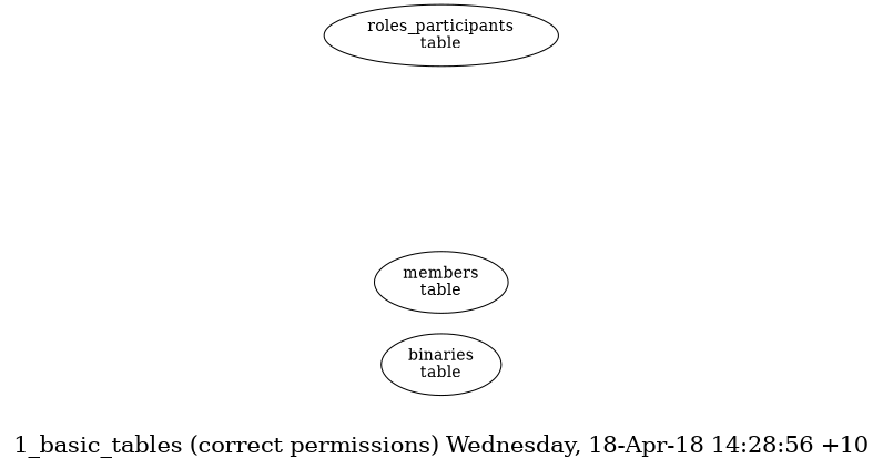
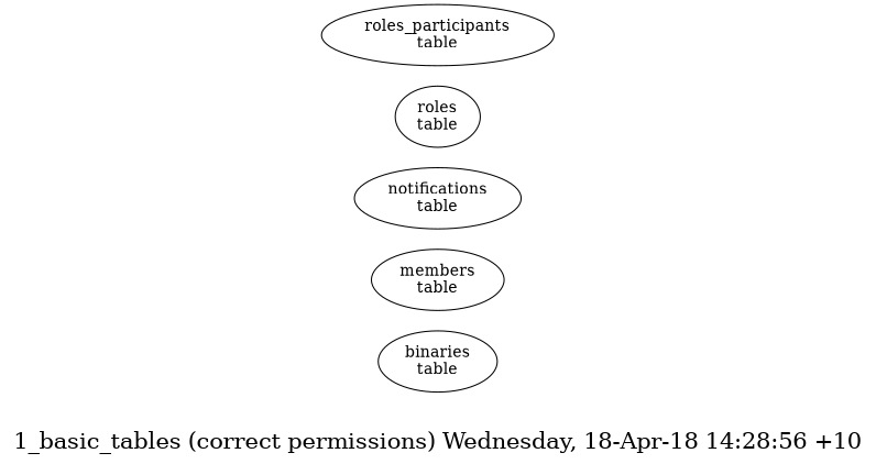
  digraph {
    fontsize=20.0
    label="1_basic_tables (correct permissions) Wednesday, 18-Apr-18 14:28:56 +10"
    rankdir=LR
    node [group=tables]
    "binaries\ntable"
    "members\ntable"
+   "notifications\ntable"
+   "roles\ntable"
    "roles_participants\ntable"
  }
